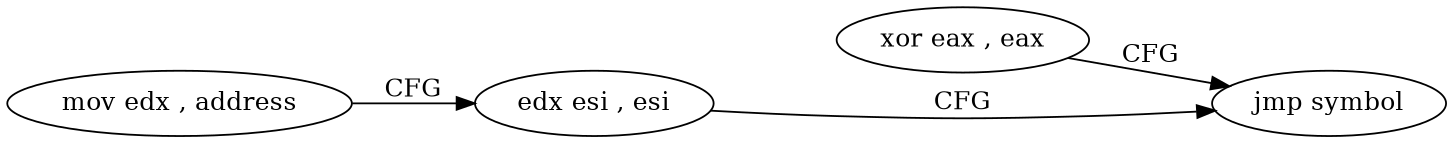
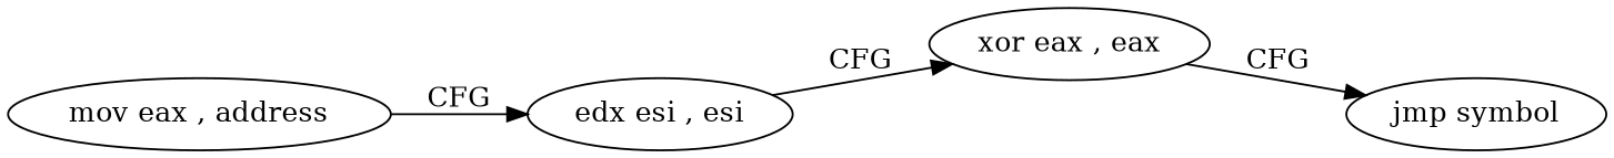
  digraph {
    rankdir=LR
-   n1 [label="mov edx , address"]
+   n1 [label="mov eax , address"]
    n2 [label="edx esi , esi"]
    n3 [label="xor eax , eax"]
    n4 [label="jmp symbol"]
    n1 -> n2 [label=CFG]
-   n2 -> n4 [label=CFG]
+   n2 -> n3 [label=CFG]
    n3 -> n4 [label=CFG]
  }
